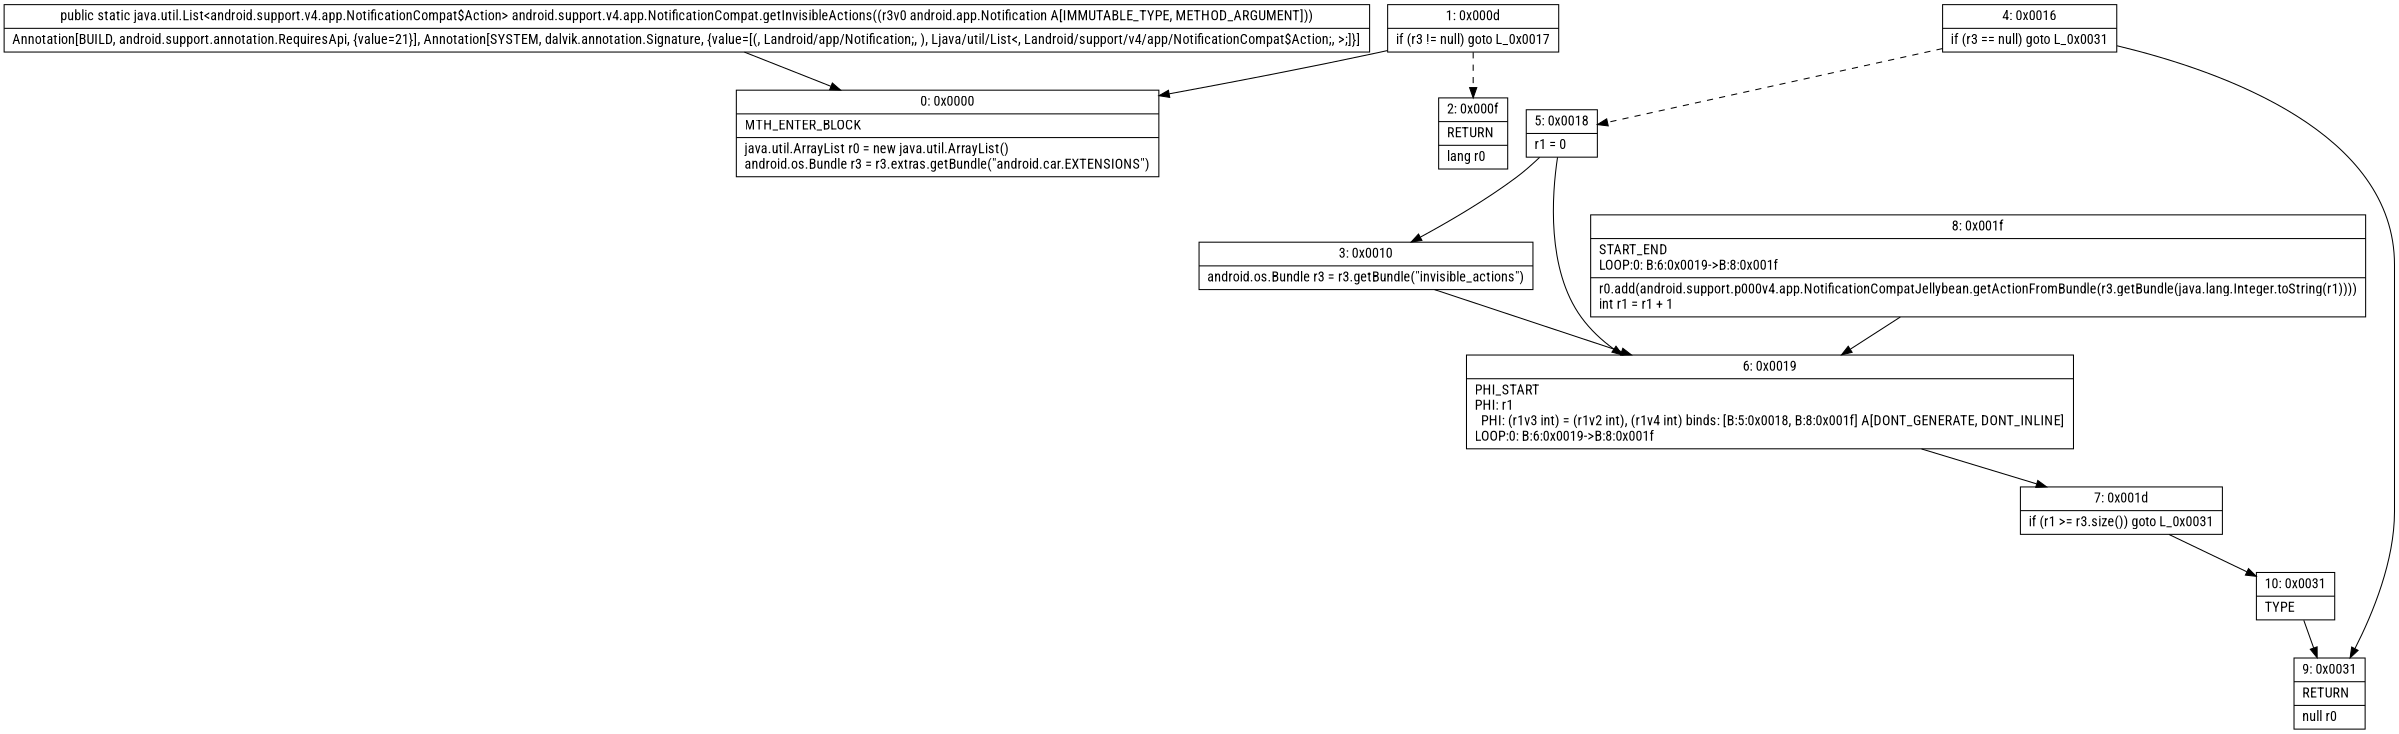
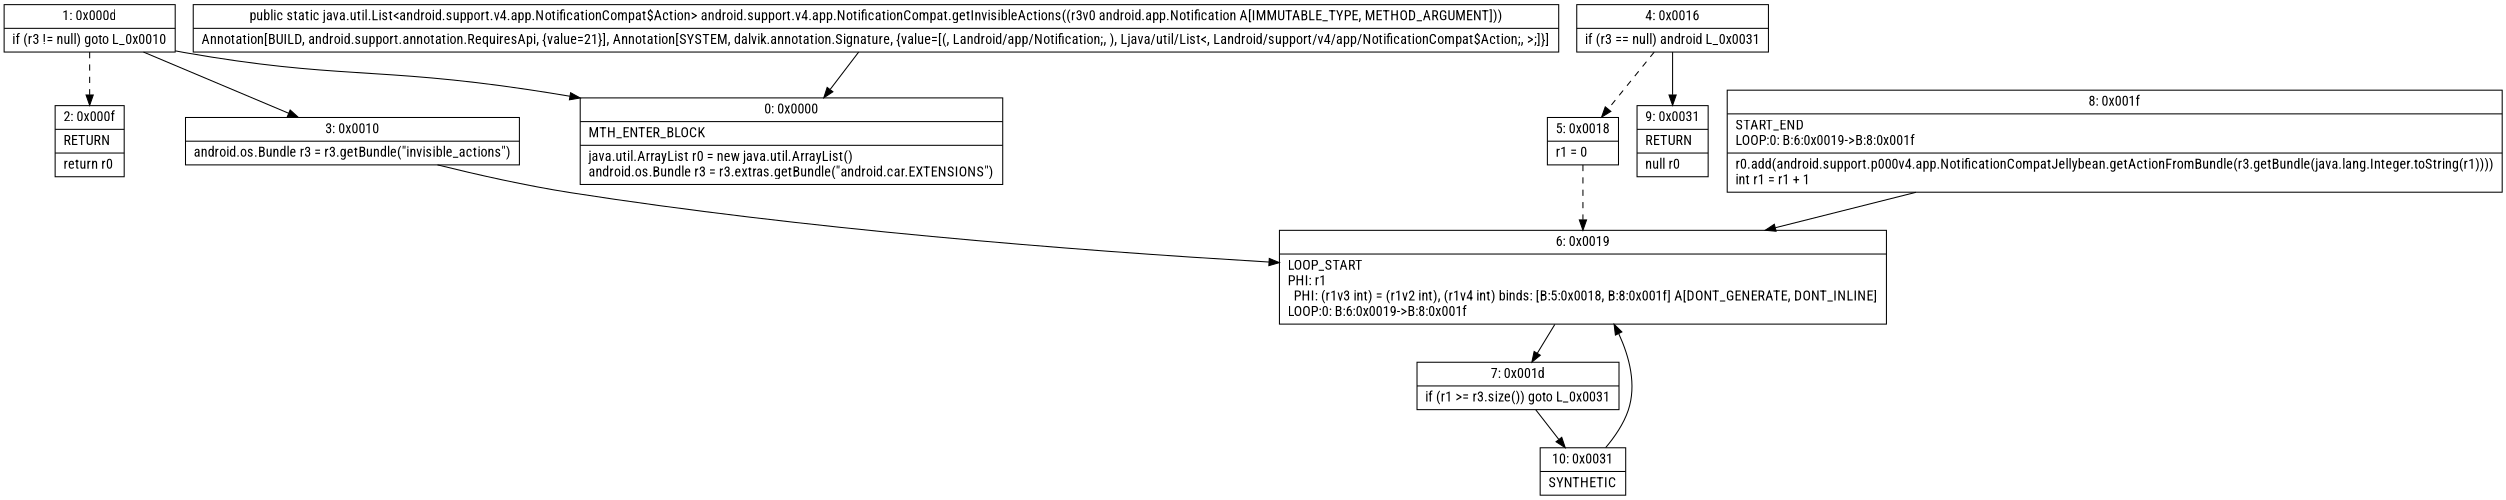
  digraph {
    fontname="Roboto Condensed"
    node [fontname="Roboto Condensed" shape=record]
    edge [fontname="Roboto Condensed"]
    n1 [label="{0\:\ 0x0000|MTH_ENTER_BLOCK\l|java.util.ArrayList r0 = new java.util.ArrayList()\landroid.os.Bundle r3 = r3.extras.getBundle(\"android.car.EXTENSIONS\")\l}"]
-   n2 [label="{1\:\ 0x000d|if (r3 != null) goto L_0x0017\l}"]
-   n3 [label="{2\:\ 0x000f|RETURN\l|lang r0\l}"]
+   n2 [label="{1\:\ 0x000d|if (r3 != null) goto L_0x0010\l}"]
+   n3 [label="{2\:\ 0x000f|RETURN\l|return r0\l}"]
    n4 [label="{3\:\ 0x0010|android.os.Bundle r3 = r3.getBundle(\"invisible_actions\")\l}"]
-   n5 [label="{6\:\ 0x0019|PHI_START\lPHI: r1 \l  PHI: (r1v3 int) = (r1v2 int), (r1v4 int) binds: [B:5:0x0018, B:8:0x001f] A[DONT_GENERATE, DONT_INLINE]\lLOOP:0: B:6:0x0019\-\>B:8:0x001f\l}"]
-   n6 [label="{4\:\ 0x0016|if (r3 == null) goto L_0x0031\l}"]
+   n5 [label="{6\:\ 0x0019|LOOP_START\lPHI: r1 \l  PHI: (r1v3 int) = (r1v2 int), (r1v4 int) binds: [B:5:0x0018, B:8:0x001f] A[DONT_GENERATE, DONT_INLINE]\lLOOP:0: B:6:0x0019\-\>B:8:0x001f\l}"]
+   n6 [label="{4\:\ 0x0016|if (r3 == null) android L_0x0031\l}"]
    n7 [label="{5\:\ 0x0018|r1 = 0\l}"]
    n8 [label="{9\:\ 0x0031|RETURN\l|null r0\l}"]
    n9 [label="{7\:\ 0x001d|if (r1 \>= r3.size()) goto L_0x0031\l}"]
-   n10 [label="{10\:\ 0x0031|TYPE\l}"]
+   n10 [label="{10\:\ 0x0031|SYNTHETIC\l}"]
    n11 [label="{8\:\ 0x001f|START_END\lLOOP:0: B:6:0x0019\-\>B:8:0x001f\l|r0.add(android.support.p000v4.app.NotificationCompatJellybean.getActionFromBundle(r3.getBundle(java.lang.Integer.toString(r1))))\lint r1 = r1 + 1\l}"]
    n12 [label="{public static java.util.List\<android.support.v4.app.NotificationCompat$Action\> android.support.v4.app.NotificationCompat.getInvisibleActions((r3v0 android.app.Notification A[IMMUTABLE_TYPE, METHOD_ARGUMENT]))  | Annotation[BUILD, android.support.annotation.RequiresApi, \{value=21\}], Annotation[SYSTEM, dalvik.annotation.Signature, \{value=[(, Landroid\/app\/Notification;, ), Ljava\/util\/List\<, Landroid\/support\/v4\/app\/NotificationCompat$Action;, \>;]\}]\l}"]
    n2 -> n1
    n2 -> n3 [style=dashed]
-   n7 -> n4
+   n2 -> n4
    n4 -> n5
    n5 -> n9
    n6 -> n7 [style=dashed]
    n6 -> n8
-   n7 -> n5
+   n7 -> n5 [style=dashed]
    n9 -> n10
-   n10 -> n8
+   n10 -> n5
    n11 -> n5
    n12 -> n1
  }
